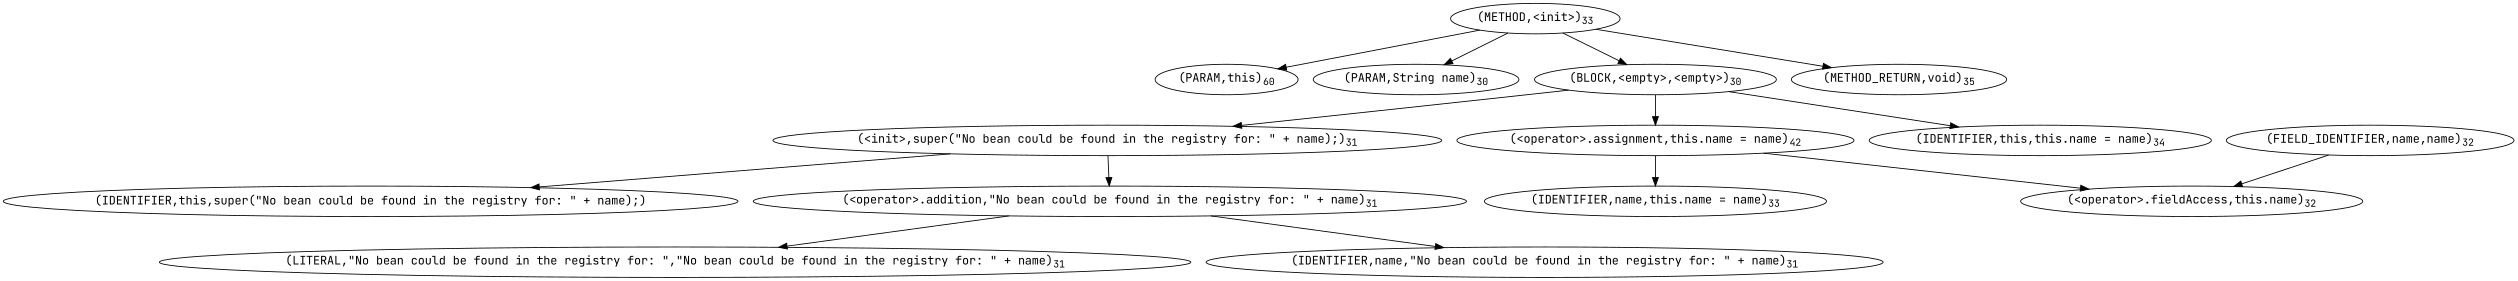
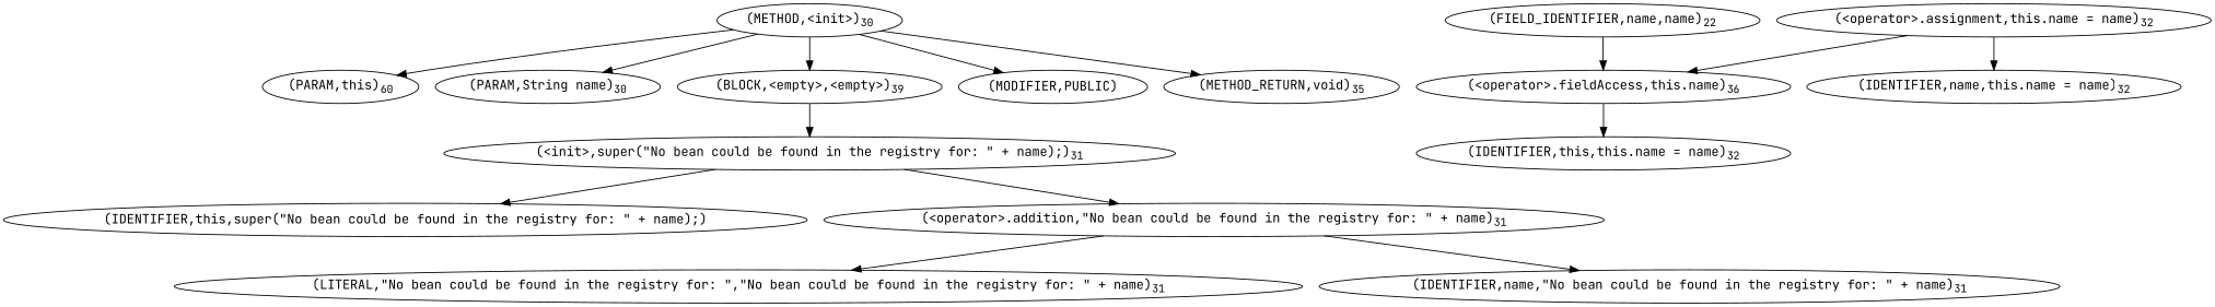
  digraph {
    fontname="JetBrains Mono"
    node [fontname="JetBrains Mono"]
    edge [fontname="JetBrains Mono"]
-   n1 [label=<(METHOD,&lt;init&gt;)<SUB>33</SUB>>]
+   n1 [label=<(METHOD,&lt;init&gt;)<SUB>30</SUB>>]
    n2 [label=<(PARAM,this)<SUB>60</SUB>>]
    n3 [label=<(PARAM,String name)<SUB>30</SUB>>]
-   n4 [label=<(BLOCK,&lt;empty&gt;,&lt;empty&gt;)<SUB>30</SUB>>]
+   n4 [label=<(BLOCK,&lt;empty&gt;,&lt;empty&gt;)<SUB>39</SUB>>]
+   n5 [label=<(MODIFIER,PUBLIC)>]
    n6 [label=<(METHOD_RETURN,void)<SUB>35</SUB>>]
    n7 [label=<(&lt;init&gt;,super(&quot;No bean could be found in the registry for: &quot; + name);)<SUB>31</SUB>>]
-   n8 [label=<(&lt;operator&gt;.assignment,this.name = name)<SUB>42</SUB>>]
+   n8 [label=<(&lt;operator&gt;.assignment,this.name = name)<SUB>32</SUB>>]
    n9 [label=<(IDENTIFIER,this,super(&quot;No bean could be found in the registry for: &quot; + name);)>]
    n10 [label=<(&lt;operator&gt;.addition,&quot;No bean could be found in the registry for: &quot; + name)<SUB>31</SUB>>]
-   n11 [label=<(&lt;operator&gt;.fieldAccess,this.name)<SUB>32</SUB>>]
-   n12 [label=<(IDENTIFIER,name,this.name = name)<SUB>33</SUB>>]
+   n11 [label=<(&lt;operator&gt;.fieldAccess,this.name)<SUB>36</SUB>>]
+   n12 [label=<(IDENTIFIER,name,this.name = name)<SUB>32</SUB>>]
    n13 [label=<(LITERAL,&quot;No bean could be found in the registry for: &quot;,&quot;No bean could be found in the registry for: &quot; + name)<SUB>31</SUB>>]
    n14 [label=<(IDENTIFIER,name,&quot;No bean could be found in the registry for: &quot; + name)<SUB>31</SUB>>]
-   n15 [label=<(IDENTIFIER,this,this.name = name)<SUB>34</SUB>>]
-   n16 [label=<(FIELD_IDENTIFIER,name,name)<SUB>32</SUB>>]
+   n15 [label=<(IDENTIFIER,this,this.name = name)<SUB>32</SUB>>]
+   n16 [label=<(FIELD_IDENTIFIER,name,name)<SUB>22</SUB>>]
    n1 -> n2
    n1 -> n3
    n1 -> n4
+   n1 -> n5
    n1 -> n6
    n4 -> n7
-   n4 -> n8
    n7 -> n9
    n7 -> n10
    n8 -> n11
    n8 -> n12
    n10 -> n13
    n10 -> n14
-   n4 -> n15
+   n11 -> n15
    n16 -> n11
  }
